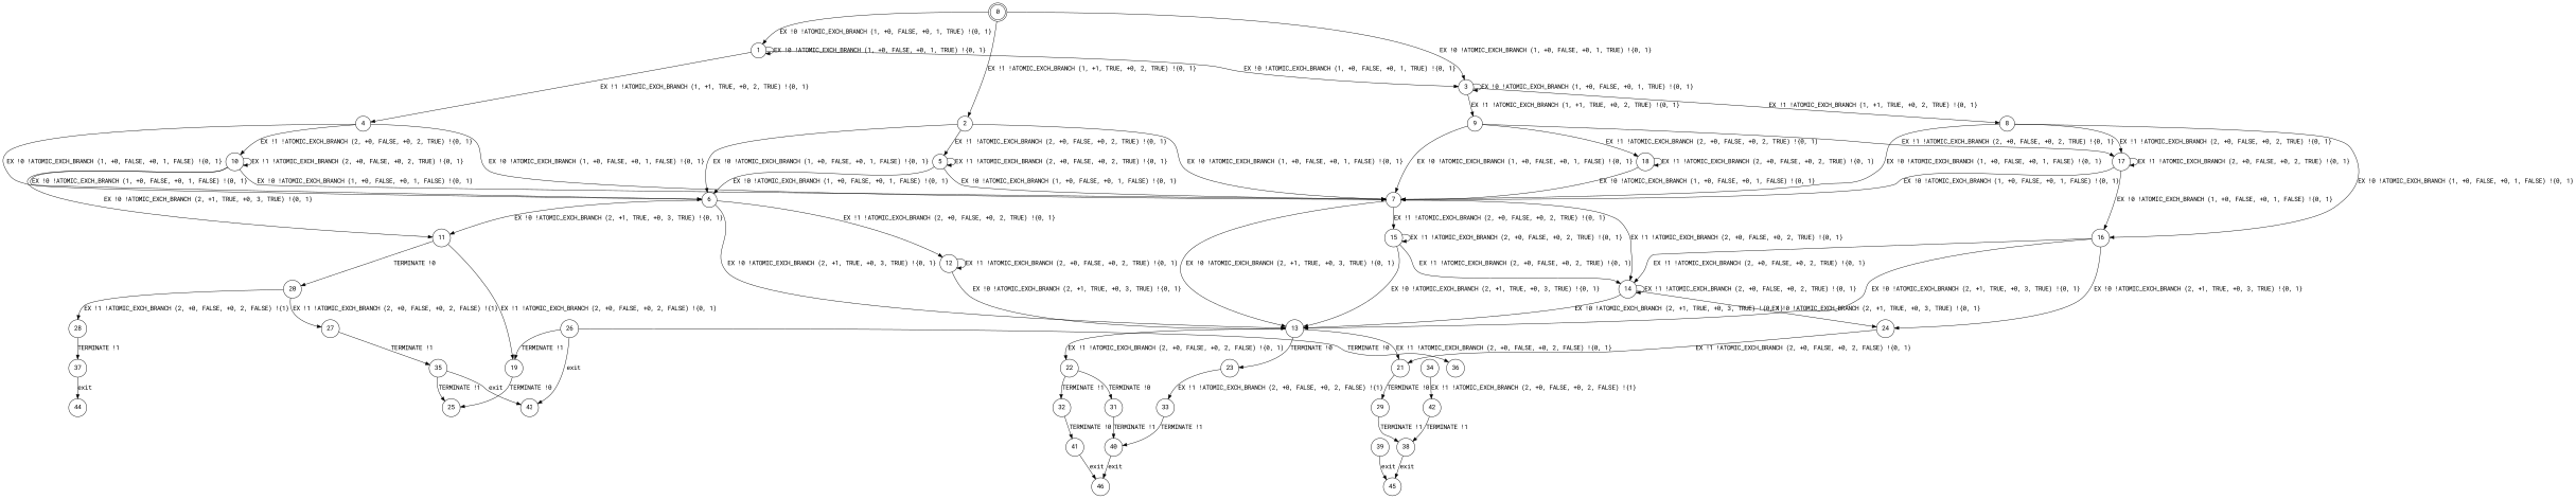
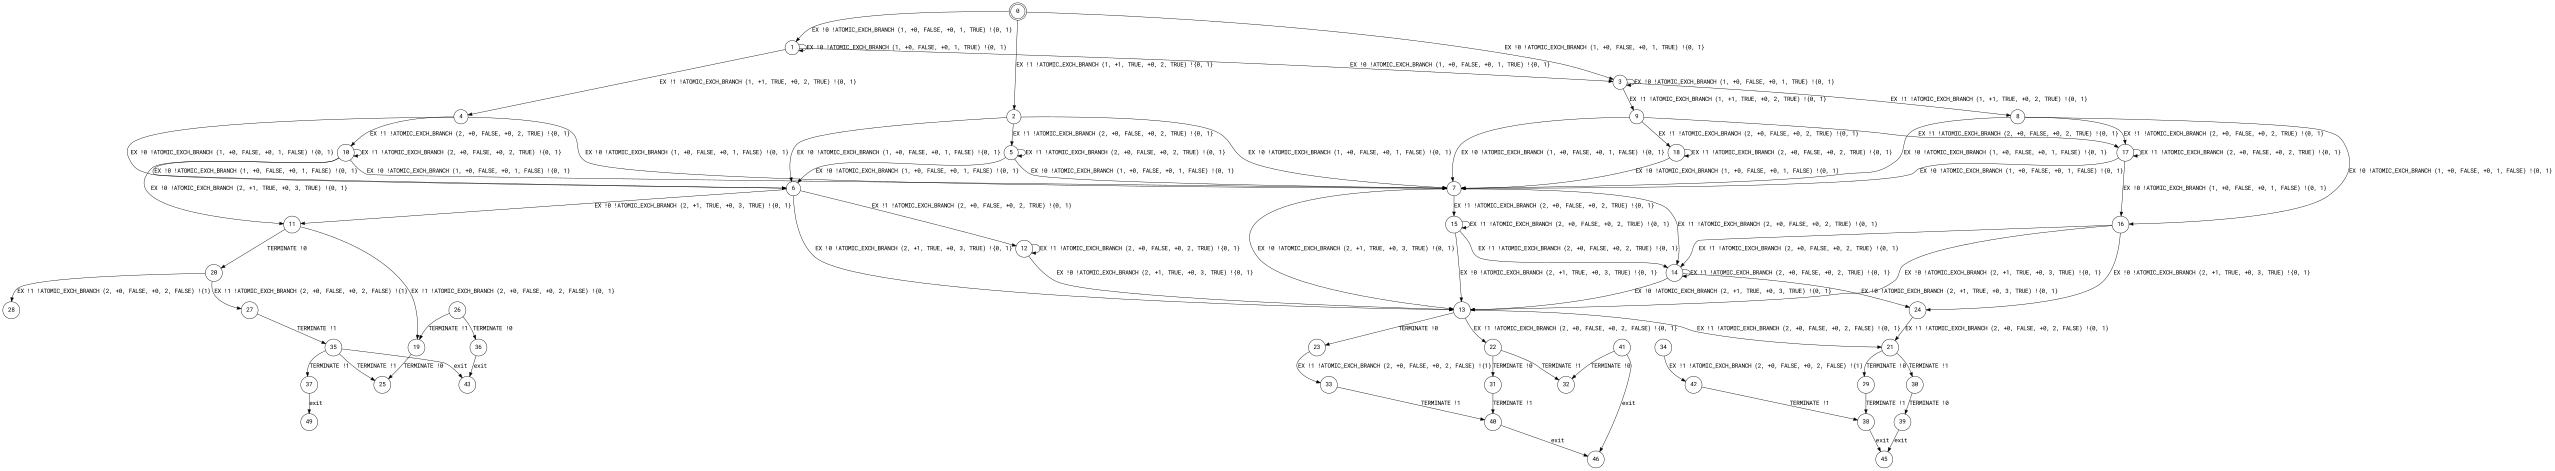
  digraph {
    fontname="Roboto Mono"
    node [fontname="Roboto Mono" shape=circle]
    edge [fontname="Roboto Mono"]
    0 [peripheries=2]
    1
    2
    3
    4
    5
    6
    7
    8
    9
    10
    11
    12
    13
    14
    15
    16
    17
    18
    19
    20
    21
    22
    23
    24
    25
    27
    28
    29
+   30
    31
    32
    33
    26
    36
    35
    37
    38
    39
    40
    41
    34
    42
    43
-   44
+   44 [label=49]
    45
    46
    0 -> 1 [label="EX !0 !ATOMIC_EXCH_BRANCH (1, +0, FALSE, +0, 1, TRUE) !{0, 1}"]
    0 -> 2 [label="EX !1 !ATOMIC_EXCH_BRANCH (1, +1, TRUE, +0, 2, TRUE) !{0, 1}"]
    0 -> 3 [label="EX !0 !ATOMIC_EXCH_BRANCH (1, +0, FALSE, +0, 1, TRUE) !{0, 1}"]
    1 -> 1 [label="EX !0 !ATOMIC_EXCH_BRANCH (1, +0, FALSE, +0, 1, TRUE) !{0, 1}"]
    1 -> 3 [label="EX !0 !ATOMIC_EXCH_BRANCH (1, +0, FALSE, +0, 1, TRUE) !{0, 1}"]
    1 -> 4 [label="EX !1 !ATOMIC_EXCH_BRANCH (1, +1, TRUE, +0, 2, TRUE) !{0, 1}"]
    2 -> 5 [label="EX !1 !ATOMIC_EXCH_BRANCH (2, +0, FALSE, +0, 2, TRUE) !{0, 1}"]
    2 -> 6 [label="EX !0 !ATOMIC_EXCH_BRANCH (1, +0, FALSE, +0, 1, FALSE) !{0, 1}"]
    2 -> 7 [label="EX !0 !ATOMIC_EXCH_BRANCH (1, +0, FALSE, +0, 1, FALSE) !{0, 1}"]
    3 -> 3 [label="EX !0 !ATOMIC_EXCH_BRANCH (1, +0, FALSE, +0, 1, TRUE) !{0, 1}"]
    3 -> 8 [label="EX !1 !ATOMIC_EXCH_BRANCH (1, +1, TRUE, +0, 2, TRUE) !{0, 1}"]
    3 -> 9 [label="EX !1 !ATOMIC_EXCH_BRANCH (1, +1, TRUE, +0, 2, TRUE) !{0, 1}"]
    4 -> 6 [label="EX !0 !ATOMIC_EXCH_BRANCH (1, +0, FALSE, +0, 1, FALSE) !{0, 1}"]
    4 -> 7 [label="EX !0 !ATOMIC_EXCH_BRANCH (1, +0, FALSE, +0, 1, FALSE) !{0, 1}"]
    4 -> 10 [label="EX !1 !ATOMIC_EXCH_BRANCH (2, +0, FALSE, +0, 2, TRUE) !{0, 1}"]
    5 -> 5 [label="EX !1 !ATOMIC_EXCH_BRANCH (2, +0, FALSE, +0, 2, TRUE) !{0, 1}"]
    5 -> 6 [label="EX !0 !ATOMIC_EXCH_BRANCH (1, +0, FALSE, +0, 1, FALSE) !{0, 1}"]
    5 -> 7 [label="EX !0 !ATOMIC_EXCH_BRANCH (1, +0, FALSE, +0, 1, FALSE) !{0, 1}"]
    6 -> 11 [label="EX !0 !ATOMIC_EXCH_BRANCH (2, +1, TRUE, +0, 3, TRUE) !{0, 1}"]
    6 -> 12 [label="EX !1 !ATOMIC_EXCH_BRANCH (2, +0, FALSE, +0, 2, TRUE) !{0, 1}"]
    6 -> 13 [label="EX !0 !ATOMIC_EXCH_BRANCH (2, +1, TRUE, +0, 3, TRUE) !{0, 1}"]
    7 -> 13 [label="EX !0 !ATOMIC_EXCH_BRANCH (2, +1, TRUE, +0, 3, TRUE) !{0, 1}"]
    7 -> 14 [label="EX !1 !ATOMIC_EXCH_BRANCH (2, +0, FALSE, +0, 2, TRUE) !{0, 1}"]
    7 -> 15 [label="EX !1 !ATOMIC_EXCH_BRANCH (2, +0, FALSE, +0, 2, TRUE) !{0, 1}"]
    8 -> 7 [label="EX !0 !ATOMIC_EXCH_BRANCH (1, +0, FALSE, +0, 1, FALSE) !{0, 1}"]
    8 -> 16 [label="EX !0 !ATOMIC_EXCH_BRANCH (1, +0, FALSE, +0, 1, FALSE) !{0, 1}"]
    8 -> 17 [label="EX !1 !ATOMIC_EXCH_BRANCH (2, +0, FALSE, +0, 2, TRUE) !{0, 1}"]
    9 -> 7 [label="EX !0 !ATOMIC_EXCH_BRANCH (1, +0, FALSE, +0, 1, FALSE) !{0, 1}"]
    9 -> 17 [label="EX !1 !ATOMIC_EXCH_BRANCH (2, +0, FALSE, +0, 2, TRUE) !{0, 1}"]
    9 -> 18 [label="EX !1 !ATOMIC_EXCH_BRANCH (2, +0, FALSE, +0, 2, TRUE) !{0, 1}"]
    10 -> 6 [label="EX !0 !ATOMIC_EXCH_BRANCH (1, +0, FALSE, +0, 1, FALSE) !{0, 1}"]
    10 -> 7 [label="EX !0 !ATOMIC_EXCH_BRANCH (1, +0, FALSE, +0, 1, FALSE) !{0, 1}"]
    10 -> 10 [label="EX !1 !ATOMIC_EXCH_BRANCH (2, +0, FALSE, +0, 2, TRUE) !{0, 1}"]
    10 -> 11 [label="EX !0 !ATOMIC_EXCH_BRANCH (2, +1, TRUE, +0, 3, TRUE) !{0, 1}"]
    11 -> 19 [label="EX !1 !ATOMIC_EXCH_BRANCH (2, +0, FALSE, +0, 2, FALSE) !{0, 1}"]
    11 -> 20 [label="TERMINATE !0"]
    12 -> 12 [label="EX !1 !ATOMIC_EXCH_BRANCH (2, +0, FALSE, +0, 2, TRUE) !{0, 1}"]
    12 -> 13 [label="EX !0 !ATOMIC_EXCH_BRANCH (2, +1, TRUE, +0, 3, TRUE) !{0, 1}"]
    13 -> 21 [label="EX !1 !ATOMIC_EXCH_BRANCH (2, +0, FALSE, +0, 2, FALSE) !{0, 1}"]
    13 -> 22 [label="EX !1 !ATOMIC_EXCH_BRANCH (2, +0, FALSE, +0, 2, FALSE) !{0, 1}"]
    13 -> 23 [label="TERMINATE !0"]
    14 -> 13 [label="EX !0 !ATOMIC_EXCH_BRANCH (2, +1, TRUE, +0, 3, TRUE) !{0, 1}"]
    14 -> 14 [label="EX !1 !ATOMIC_EXCH_BRANCH (2, +0, FALSE, +0, 2, TRUE) !{0, 1}"]
    14 -> 24 [label="EX !0 !ATOMIC_EXCH_BRANCH (2, +1, TRUE, +0, 3, TRUE) !{0, 1}"]
    15 -> 13 [label="EX !0 !ATOMIC_EXCH_BRANCH (2, +1, TRUE, +0, 3, TRUE) !{0, 1}"]
    15 -> 14 [label="EX !1 !ATOMIC_EXCH_BRANCH (2, +0, FALSE, +0, 2, TRUE) !{0, 1}"]
    15 -> 15 [label="EX !1 !ATOMIC_EXCH_BRANCH (2, +0, FALSE, +0, 2, TRUE) !{0, 1}"]
    16 -> 13 [label="EX !0 !ATOMIC_EXCH_BRANCH (2, +1, TRUE, +0, 3, TRUE) !{0, 1}"]
    16 -> 14 [label="EX !1 !ATOMIC_EXCH_BRANCH (2, +0, FALSE, +0, 2, TRUE) !{0, 1}"]
    16 -> 24 [label="EX !0 !ATOMIC_EXCH_BRANCH (2, +1, TRUE, +0, 3, TRUE) !{0, 1}"]
    17 -> 7 [label="EX !0 !ATOMIC_EXCH_BRANCH (1, +0, FALSE, +0, 1, FALSE) !{0, 1}"]
    17 -> 16 [label="EX !0 !ATOMIC_EXCH_BRANCH (1, +0, FALSE, +0, 1, FALSE) !{0, 1}"]
    17 -> 17 [label="EX !1 !ATOMIC_EXCH_BRANCH (2, +0, FALSE, +0, 2, TRUE) !{0, 1}"]
    18 -> 7 [label="EX !0 !ATOMIC_EXCH_BRANCH (1, +0, FALSE, +0, 1, FALSE) !{0, 1}"]
    18 -> 18 [label="EX !1 !ATOMIC_EXCH_BRANCH (2, +0, FALSE, +0, 2, TRUE) !{0, 1}"]
    19 -> 25 [label="TERMINATE !0"]
    20 -> 27 [label="EX !1 !ATOMIC_EXCH_BRANCH (2, +0, FALSE, +0, 2, FALSE) !{1}"]
    20 -> 28 [label="EX !1 !ATOMIC_EXCH_BRANCH (2, +0, FALSE, +0, 2, FALSE) !{1}"]
    21 -> 29 [label="TERMINATE !0"]
+   21 -> 30 [label="TERMINATE !1"]
    22 -> 31 [label="TERMINATE !0"]
    22 -> 32 [label="TERMINATE !1"]
    23 -> 33 [label="EX !1 !ATOMIC_EXCH_BRANCH (2, +0, FALSE, +0, 2, FALSE) !{1}"]
    24 -> 21 [label="EX !1 !ATOMIC_EXCH_BRANCH (2, +0, FALSE, +0, 2, FALSE) !{0, 1}"]
    27 -> 35 [label="TERMINATE !1"]
-   28 -> 37 [label="TERMINATE !1"]
+   35 -> 37 [label="TERMINATE !1"]
    29 -> 38 [label="TERMINATE !1"]
+   30 -> 39 [label="TERMINATE !0"]
    31 -> 40 [label="TERMINATE !1"]
-   32 -> 41 [label="TERMINATE !0"]
+   41 -> 32 [label="TERMINATE !0"]
    33 -> 40 [label="TERMINATE !1"]
    26 -> 19 [label="TERMINATE !1"]
    26 -> 36 [label="TERMINATE !0"]
-   26 -> 43 [label=exit]
+   36 -> 43 [label=exit]
    35 -> 25 [label="TERMINATE !1"]
    35 -> 43 [label=exit]
    37 -> 44 [label=exit]
    38 -> 45 [label=exit]
    39 -> 45 [label=exit]
    40 -> 46 [label=exit]
    41 -> 46 [label=exit]
    34 -> 42 [label="EX !1 !ATOMIC_EXCH_BRANCH (2, +0, FALSE, +0, 2, FALSE) !{1}"]
    42 -> 38 [label="TERMINATE !1"]
  }
